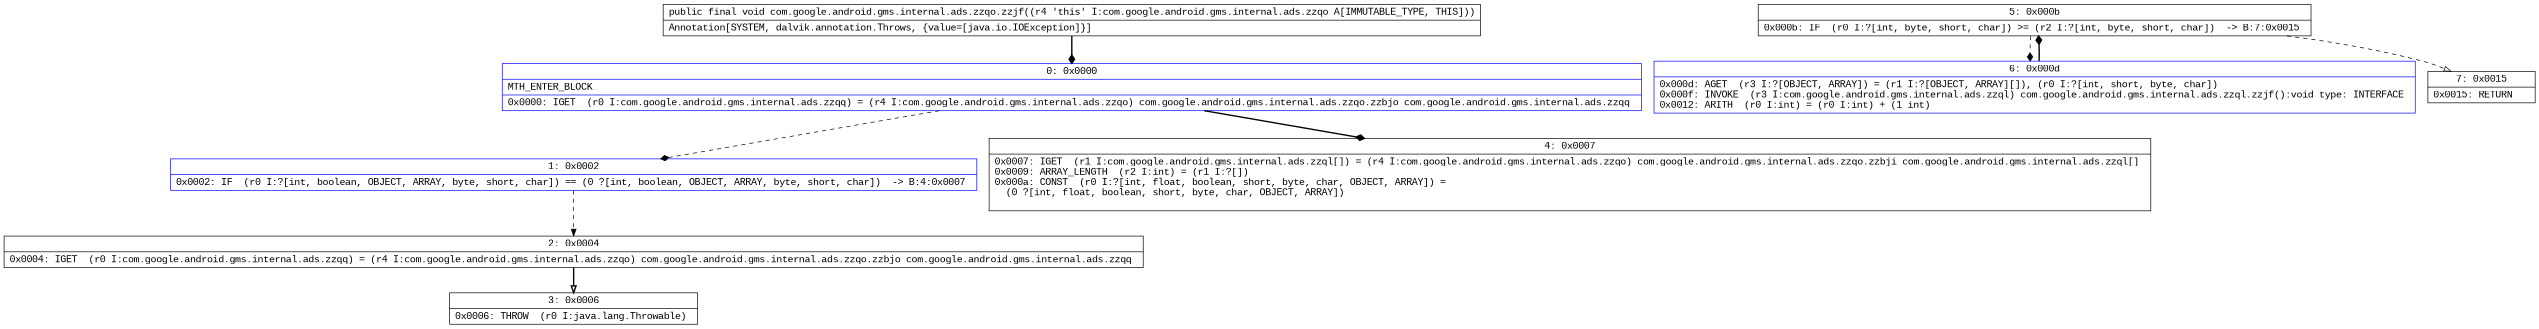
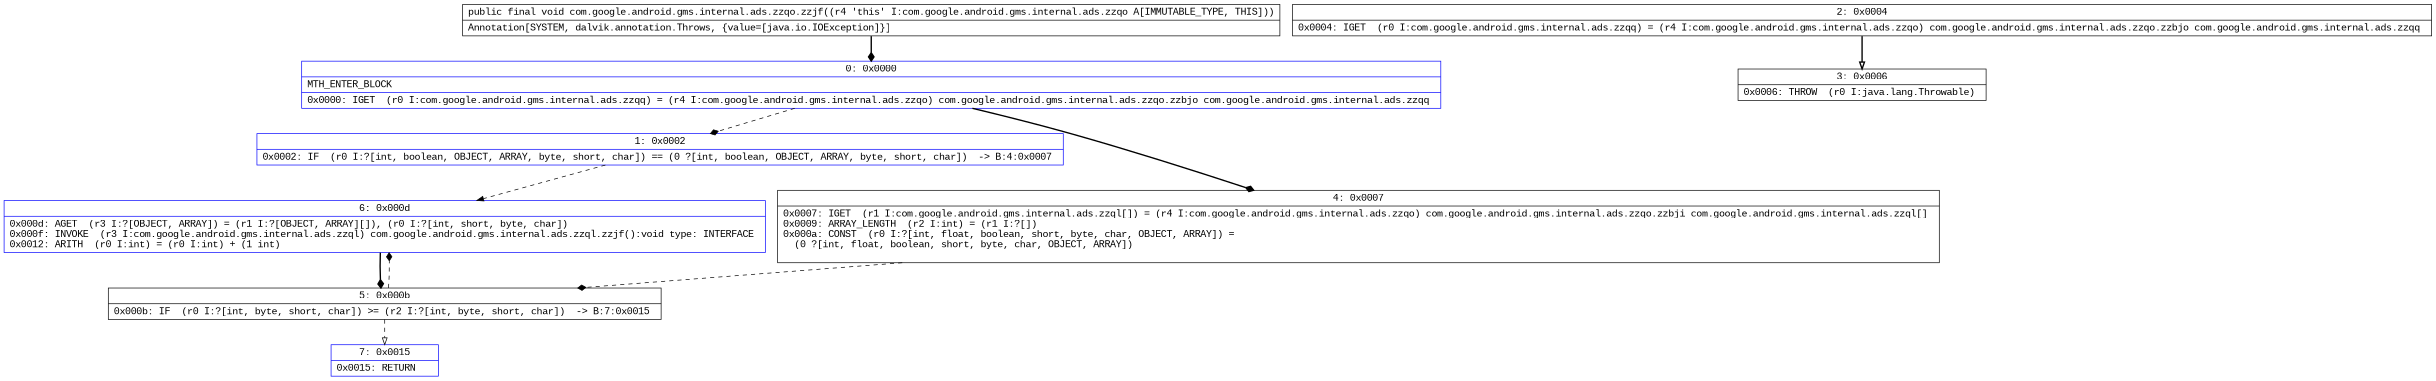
  digraph {
    fontname="Liberation Mono"
    node [color=black fontname="Liberation Mono" shape=record]
    edge [arrowhead=diamond fontname="Liberation Mono" style=dashed]
    n1 [color=blue label="{0\:\ 0x0000|MTH_ENTER_BLOCK\l|0x0000: IGET  (r0 I:com.google.android.gms.internal.ads.zzqq) = (r4 I:com.google.android.gms.internal.ads.zzqo) com.google.android.gms.internal.ads.zzqo.zzbjo com.google.android.gms.internal.ads.zzqq \l}"]
    n2 [color=blue label="{1\:\ 0x0002|0x0002: IF  (r0 I:?[int, boolean, OBJECT, ARRAY, byte, short, char]) == (0 ?[int, boolean, OBJECT, ARRAY, byte, short, char])  \-\> B:4:0x0007 \l}"]
    n3 [label="{4\:\ 0x0007|0x0007: IGET  (r1 I:com.google.android.gms.internal.ads.zzql[]) = (r4 I:com.google.android.gms.internal.ads.zzqo) com.google.android.gms.internal.ads.zzqo.zzbji com.google.android.gms.internal.ads.zzql[] \l0x0009: ARRAY_LENGTH  (r2 I:int) = (r1 I:?[]) \l0x000a: CONST  (r0 I:?[int, float, boolean, short, byte, char, OBJECT, ARRAY]) = \l  (0 ?[int, float, boolean, short, byte, char, OBJECT, ARRAY])\l \l}"]
    n4 [label="{2\:\ 0x0004|0x0004: IGET  (r0 I:com.google.android.gms.internal.ads.zzqq) = (r4 I:com.google.android.gms.internal.ads.zzqo) com.google.android.gms.internal.ads.zzqo.zzbjo com.google.android.gms.internal.ads.zzqq \l}"]
    n5 [label="{3\:\ 0x0006|0x0006: THROW  (r0 I:java.lang.Throwable) \l}"]
    n6 [label="{5\:\ 0x000b|0x000b: IF  (r0 I:?[int, byte, short, char]) \>= (r2 I:?[int, byte, short, char])  \-\> B:7:0x0015 \l}"]
    n7 [color=blue label="{6\:\ 0x000d|0x000d: AGET  (r3 I:?[OBJECT, ARRAY]) = (r1 I:?[OBJECT, ARRAY][]), (r0 I:?[int, short, byte, char]) \l0x000f: INVOKE  (r3 I:com.google.android.gms.internal.ads.zzql) com.google.android.gms.internal.ads.zzql.zzjf():void type: INTERFACE \l0x0012: ARITH  (r0 I:int) = (r0 I:int) + (1 int) \l}"]
-   n8 [label="{7\:\ 0x0015|0x0015: RETURN   \l}"]
+   n8 [color=blue label="{7\:\ 0x0015|0x0015: RETURN   \l}"]
    n9 [label="{public final void com.google.android.gms.internal.ads.zzqo.zzjf((r4 'this' I:com.google.android.gms.internal.ads.zzqo A[IMMUTABLE_TYPE, THIS]))  | Annotation[SYSTEM, dalvik.annotation.Throws, \{value=[java.io.IOException]\}]\l}"]
    n1 -> n2
    n1 -> n3 [style=bold]
-   n2 -> n4 [arrowhead=normal]
+   n2 -> n7 [arrowhead=normal]
+   n3 -> n6
    n4 -> n5 [arrowhead=onormal style=bold]
    n6 -> n7
    n6 -> n8 [arrowhead=onormal]
    n7 -> n6 [style=bold]
    n9 -> n1 [style=bold]
  }
